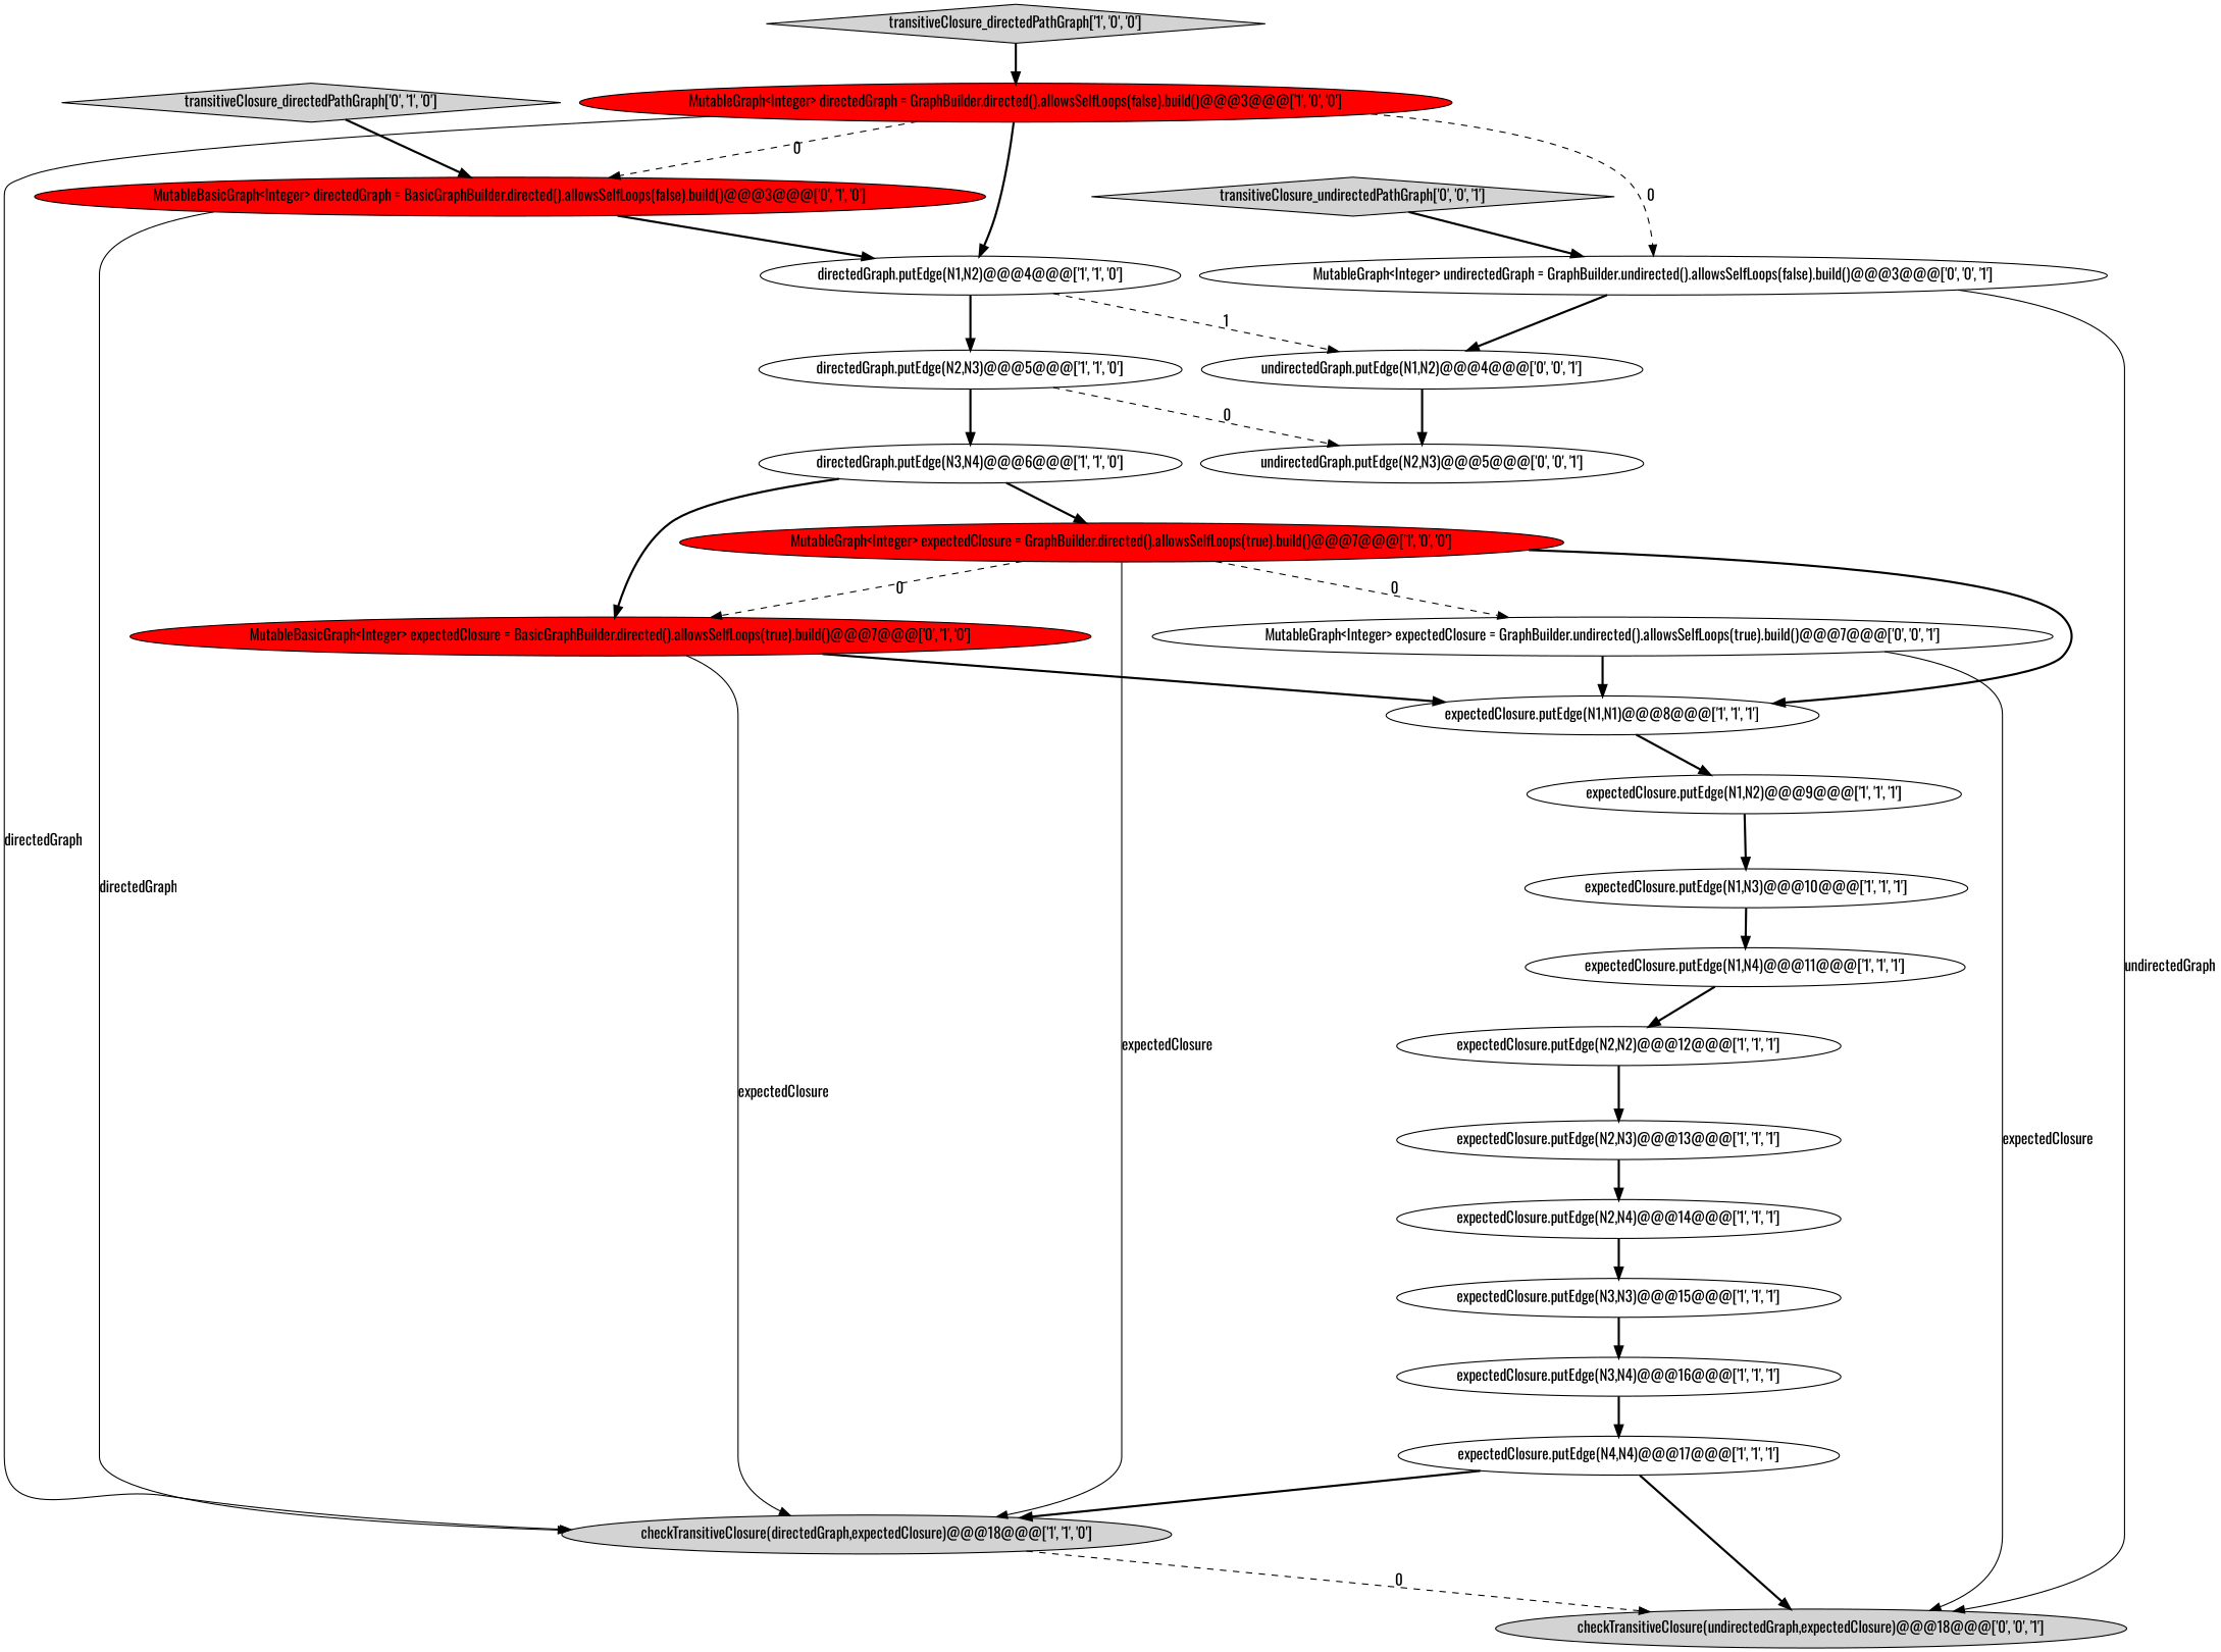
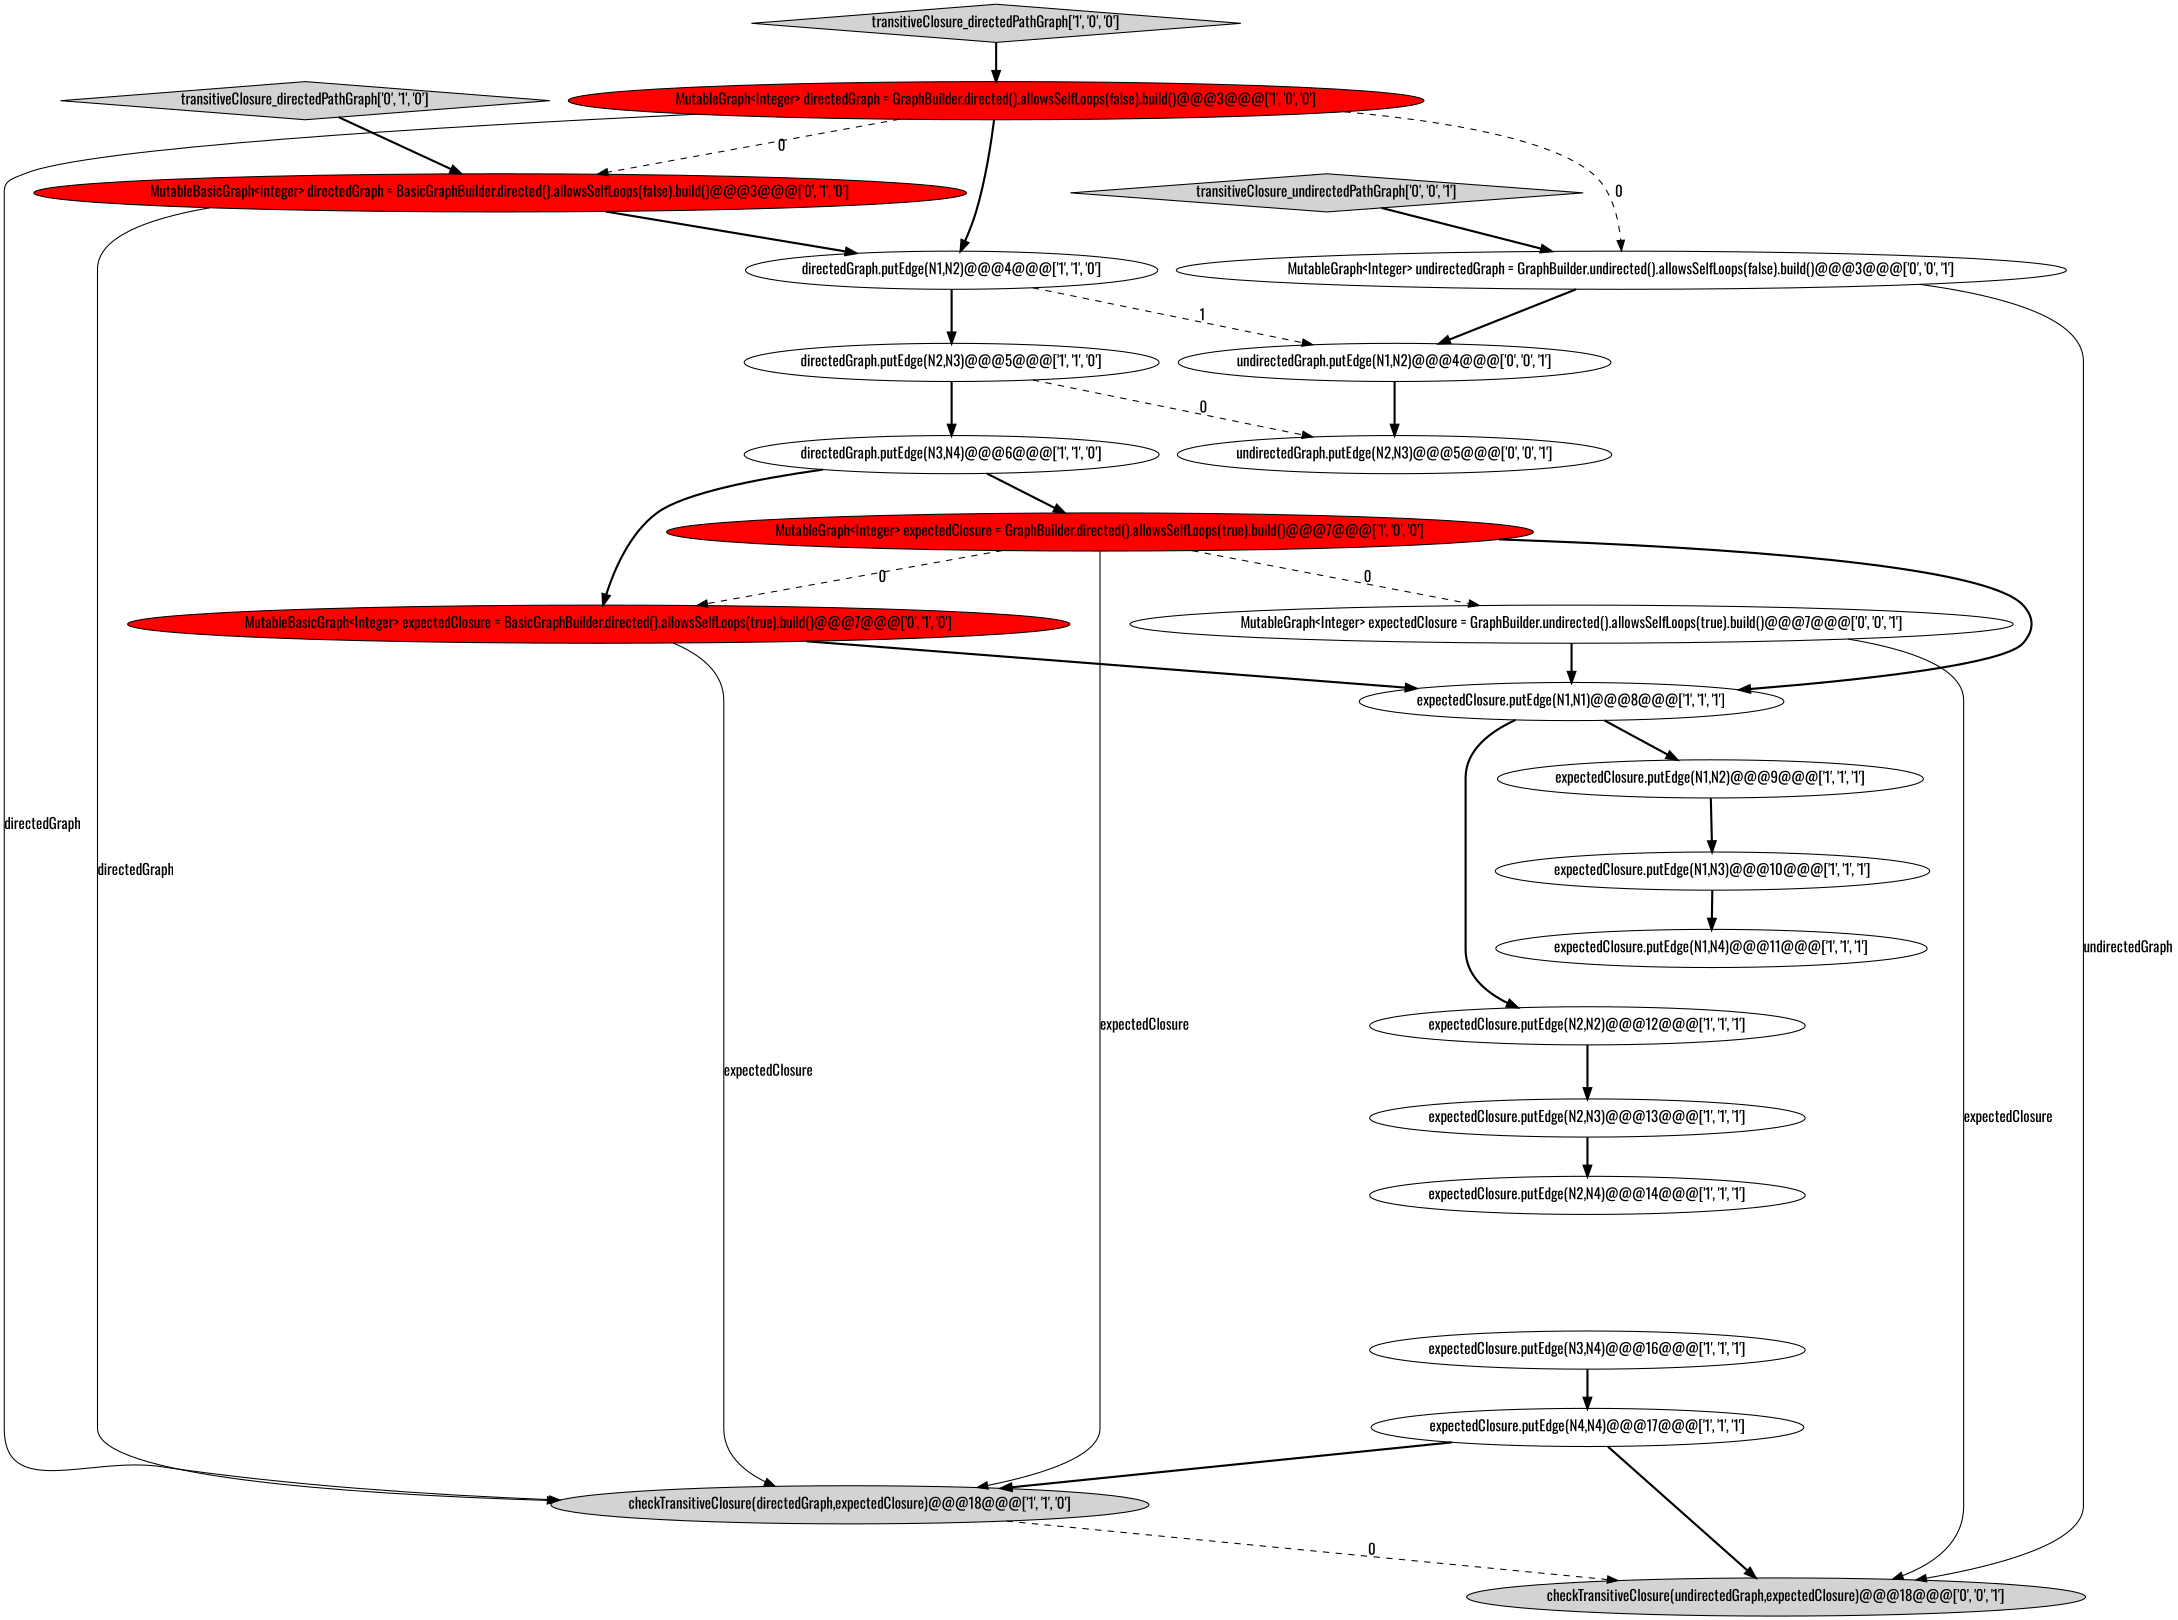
  digraph {
    fontname=Oswald
    node [fillcolor=white fontname=Oswald shape=ellipse style=filled]
    edge [fontname=Oswald style=bold]
    n1 [label="expectedClosure.putEdge(N4,N4)@@@17@@@['1', '1', '1']"]
    n2 [fillcolor=lightgray label="checkTransitiveClosure(undirectedGraph,expectedClosure)@@@18@@@['0', '0', '1']"]
    n3 [fillcolor=lightgray label="checkTransitiveClosure(directedGraph,expectedClosure)@@@18@@@['1', '1', '0']"]
    n4 [fillcolor=red label="MutableBasicGraph<Integer> expectedClosure = BasicGraphBuilder.directed().allowsSelfLoops(true).build()@@@7@@@['0', '1', '0']"]
    n5 [label="expectedClosure.putEdge(N1,N1)@@@8@@@['1', '1', '1']"]
    n6 [label="expectedClosure.putEdge(N1,N2)@@@9@@@['1', '1', '1']"]
    n7 [label="expectedClosure.putEdge(N2,N2)@@@12@@@['1', '1', '1']"]
    n8 [label="expectedClosure.putEdge(N2,N3)@@@13@@@['1', '1', '1']"]
    n9 [label="expectedClosure.putEdge(N2,N4)@@@14@@@['1', '1', '1']"]
    n10 [label="MutableGraph<Integer> expectedClosure = GraphBuilder.undirected().allowsSelfLoops(true).build()@@@7@@@['0', '0', '1']"]
-   n11 [label="expectedClosure.putEdge(N3,N3)@@@15@@@['1', '1', '1']"]
    n12 [label="expectedClosure.putEdge(N1,N4)@@@11@@@['1', '1', '1']"]
    n13 [label="expectedClosure.putEdge(N3,N4)@@@16@@@['1', '1', '1']"]
    n14 [label="undirectedGraph.putEdge(N1,N2)@@@4@@@['0', '0', '1']"]
    n15 [label="undirectedGraph.putEdge(N2,N3)@@@5@@@['0', '0', '1']"]
    n16 [fillcolor=lightgray label="transitiveClosure_directedPathGraph['0', '1', '0']" shape=diamond]
    n17 [fillcolor=red label="MutableBasicGraph<Integer> directedGraph = BasicGraphBuilder.directed().allowsSelfLoops(false).build()@@@3@@@['0', '1', '0']"]
    n18 [label="directedGraph.putEdge(N1,N2)@@@4@@@['1', '1', '0']"]
    n19 [label="expectedClosure.putEdge(N1,N3)@@@10@@@['1', '1', '1']"]
    n20 [label="directedGraph.putEdge(N2,N3)@@@5@@@['1', '1', '0']"]
    n21 [label="directedGraph.putEdge(N3,N4)@@@6@@@['1', '1', '0']"]
    n22 [fillcolor=lightgray label="transitiveClosure_undirectedPathGraph['0', '0', '1']" shape=diamond]
    n23 [label="MutableGraph<Integer> undirectedGraph = GraphBuilder.undirected().allowsSelfLoops(false).build()@@@3@@@['0', '0', '1']"]
    n24 [fillcolor=red label="MutableGraph<Integer> expectedClosure = GraphBuilder.directed().allowsSelfLoops(true).build()@@@7@@@['1', '0', '0']"]
    n25 [fillcolor=red label="MutableGraph<Integer> directedGraph = GraphBuilder.directed().allowsSelfLoops(false).build()@@@3@@@['1', '0', '0']"]
    n26 [fillcolor=lightgray label="transitiveClosure_directedPathGraph['1', '0', '0']" shape=diamond]
    n1 -> n2
    n1 -> n3
    n3 -> n2 [label=0 style=dashed]
    n4 -> n3 [label=expectedClosure style=solid]
    n4 -> n5
    n5 -> n6
    n6 -> n19
    n7 -> n8
    n8 -> n9
-   n9 -> n11
    n10 -> n2 [label=expectedClosure style=solid]
    n10 -> n5
-   n11 -> n13
-   n12 -> n7
+   n5 -> n7
    n13 -> n1
    n14 -> n15
    n16 -> n17
    n17 -> n3 [label=directedGraph style=solid]
    n17 -> n18
    n18 -> n14 [label=1 style=dashed]
    n18 -> n20
    n19 -> n12
    n20 -> n15 [label=0 style=dashed]
    n20 -> n21
    n21 -> n4
    n21 -> n24
    n22 -> n23
    n23 -> n2 [label=undirectedGraph style=solid]
    n23 -> n14
    n24 -> n3 [label=expectedClosure style=solid]
    n24 -> n4 [label=0 style=dashed]
    n24 -> n5
    n24 -> n10 [label=0 style=dashed]
    n25 -> n3 [label=directedGraph style=solid]
    n25 -> n17 [label=0 style=dashed]
    n25 -> n18
    n25 -> n23 [label=0 style=dashed]
    n26 -> n25
  }
